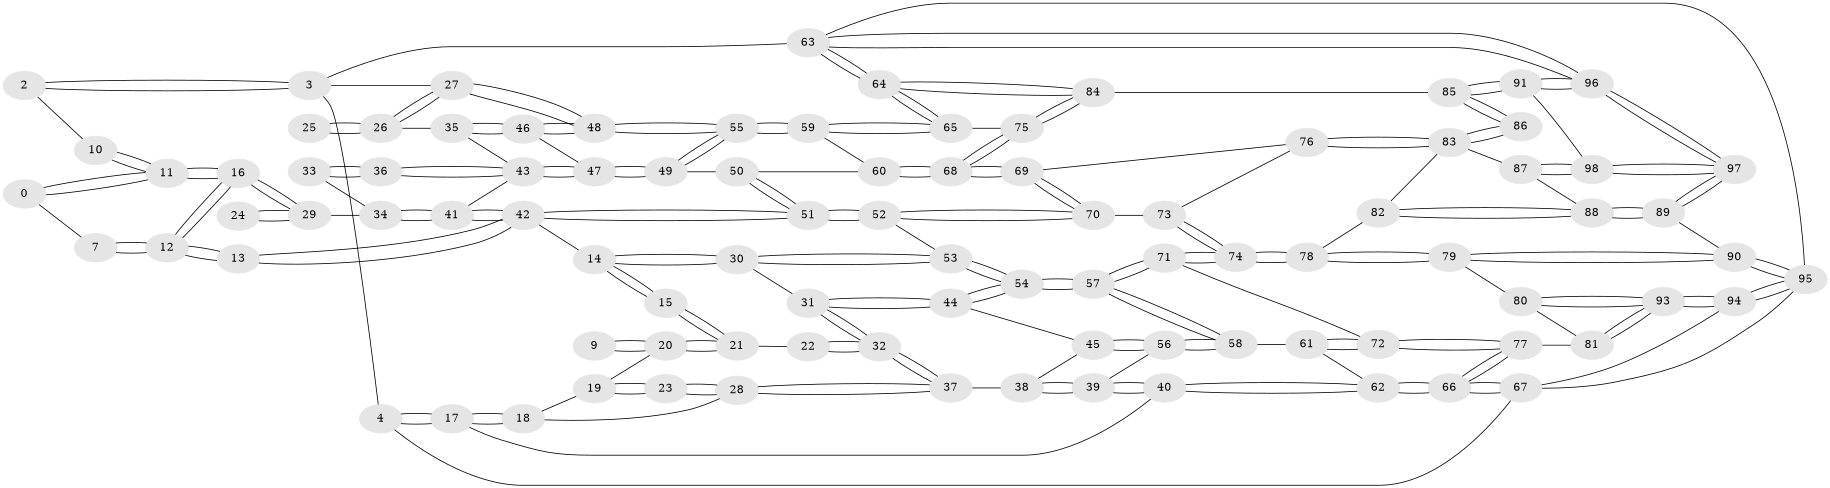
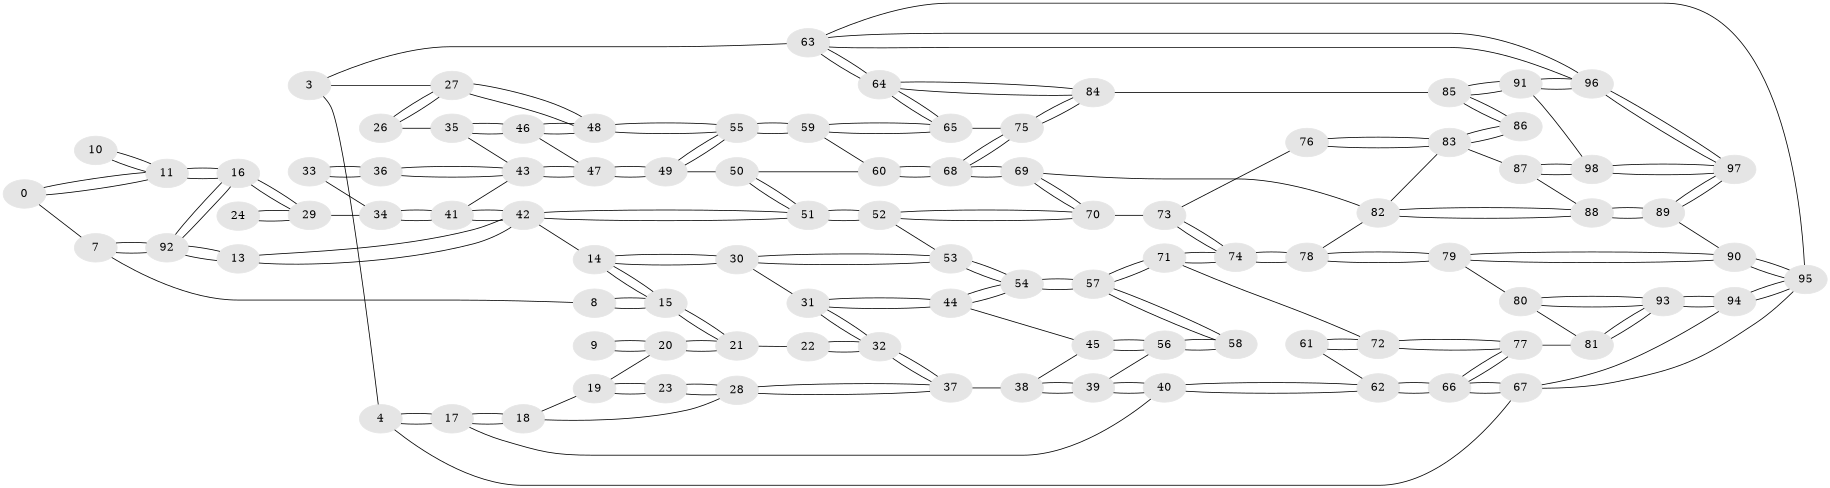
  graph {
    rankdir=LR
    node [color=gray90 style=filled]
-   2
    3
    10
    n4 [label=0]
    7
    11
    4
    27
    63
    17
    67
    48
    64
    95
    96
    18
    40
    94
    9
    20
-   12
+   8
+   12 [label=92]
    16
    15
    13
    21
    24
    29
    42
    14
    30
    51
    31
    53
    22
    34
    19
    28
    62
    23
    37
    32
-   25
    26
    35
    33
    36
    46
    43
    55
    38
    41
    44
    54
    45
    47
    39
    56
    58
    66
    52
    49
    57
    50
    59
    60
    68
    70
    73
    71
    65
    61
    72
    74
    75
    69
    77
    84
    97
    85
    81
    76
    83
    78
    79
    82
    86
    87
    93
    80
    90
    88
    89
    91
    n95 [label=98]
-   2 -- 3
-   2 -- 3
-   2 -- 10
    3 -- 4
    3 -- 27
    3 -- 63
    10 -- 11
    10 -- 11
    n4 -- 7
    n4 -- 11
    n4 -- 11
+   7 -- 8
    7 -- 12
    7 -- 12
    11 -- 16
    11 -- 16
    4 -- 17
    4 -- 17
    4 -- 67
    27 -- 48
    27 -- 48
    63 -- 64
    63 -- 64
    63 -- 95
    63 -- 96
    63 -- 96
    17 -- 18
    17 -- 18
    17 -- 40
    67 -- 95
    67 -- 94
    48 -- 55
    48 -- 55
    64 -- 65
    64 -- 65
    64 -- 84
    64 -- 84
    96 -- 97
    96 -- 97
    18 -- 19
    18 -- 28
    40 -- 62
    40 -- 62
    94 -- 95
    94 -- 95
    9 -- 20
    9 -- 20
    20 -- 21
    20 -- 21
+   8 -- 15
+   8 -- 15
    12 -- 16
    12 -- 16
    12 -- 13
    12 -- 13
    16 -- 29
    16 -- 29
    15 -- 21
    15 -- 21
    13 -- 42
    13 -- 42
    21 -- 22
    24 -- 29
    24 -- 29
    29 -- 34
    42 -- 14
    42 -- 51
    42 -- 51
    14 -- 15
    14 -- 15
    14 -- 30
    14 -- 30
    30 -- 31
    30 -- 53
    30 -- 53
    51 -- 52
    51 -- 52
    31 -- 32
    31 -- 32
    31 -- 44
    31 -- 44
    53 -- 54
    53 -- 54
    22 -- 32
    22 -- 32
    34 -- 41
    34 -- 41
    19 -- 20
    19 -- 23
    19 -- 23
    28 -- 37
    28 -- 37
    62 -- 66
    62 -- 66
    23 -- 28
    23 -- 28
    37 -- 38
    32 -- 37
    32 -- 37
-   25 -- 26
-   25 -- 26
    26 -- 27
    26 -- 27
    26 -- 35
    35 -- 46
    35 -- 46
    35 -- 43
    33 -- 34
    33 -- 36
    33 -- 36
    36 -- 43
    36 -- 43
    46 -- 48
    46 -- 48
    46 -- 47
    43 -- 47
    43 -- 47
    55 -- 59
    55 -- 59
    38 -- 45
    38 -- 39
    38 -- 39
    41 -- 42
    41 -- 42
    41 -- 43
    44 -- 54
    44 -- 54
    44 -- 45
    54 -- 57
    54 -- 57
    45 -- 56
    45 -- 56
    47 -- 49
    47 -- 49
    39 -- 40
    39 -- 40
    39 -- 56
    56 -- 58
    56 -- 58
-   58 -- 61
    66 -- 67
    66 -- 67
    66 -- 77
    66 -- 77
    52 -- 53
    52 -- 70
    52 -- 70
    49 -- 55
    49 -- 55
    49 -- 50
    57 -- 58
    57 -- 58
    57 -- 71
    57 -- 71
    50 -- 51
    50 -- 51
    50 -- 60
    59 -- 60
    59 -- 65
    59 -- 65
    60 -- 68
    60 -- 68
    68 -- 75
    68 -- 75
    68 -- 69
    68 -- 69
    70 -- 73
    73 -- 74
    73 -- 74
    73 -- 76
    71 -- 72
    71 -- 74
    71 -- 74
    65 -- 75
    61 -- 62
    61 -- 72
    61 -- 72
    72 -- 77
    72 -- 77
    74 -- 78
    74 -- 78
    75 -- 84
    75 -- 84
    69 -- 70
    69 -- 70
-   69 -- 76
+   69 -- 82
    77 -- 81
    84 -- 85
    85 -- 86
    85 -- 86
    85 -- 91
    85 -- 91
    81 -- 93
    81 -- 93
    76 -- 83
    76 -- 83
    83 -- 86
    83 -- 86
    83 -- 87
    78 -- 79
    78 -- 79
    78 -- 82
    79 -- 80
    79 -- 90
    79 -- 90
    82 -- 83
    82 -- 88
    82 -- 88
    87 -- 88
    87 -- n95
    87 -- n95
    93 -- 94
    93 -- 94
    80 -- 81
    80 -- 93
    80 -- 93
    90 -- 95
    90 -- 95
    88 -- 89
    88 -- 89
    89 -- 97
    89 -- 97
    89 -- 90
    91 -- 96
    91 -- 96
    91 -- n95
    n95 -- 97
    n95 -- 97
  }
